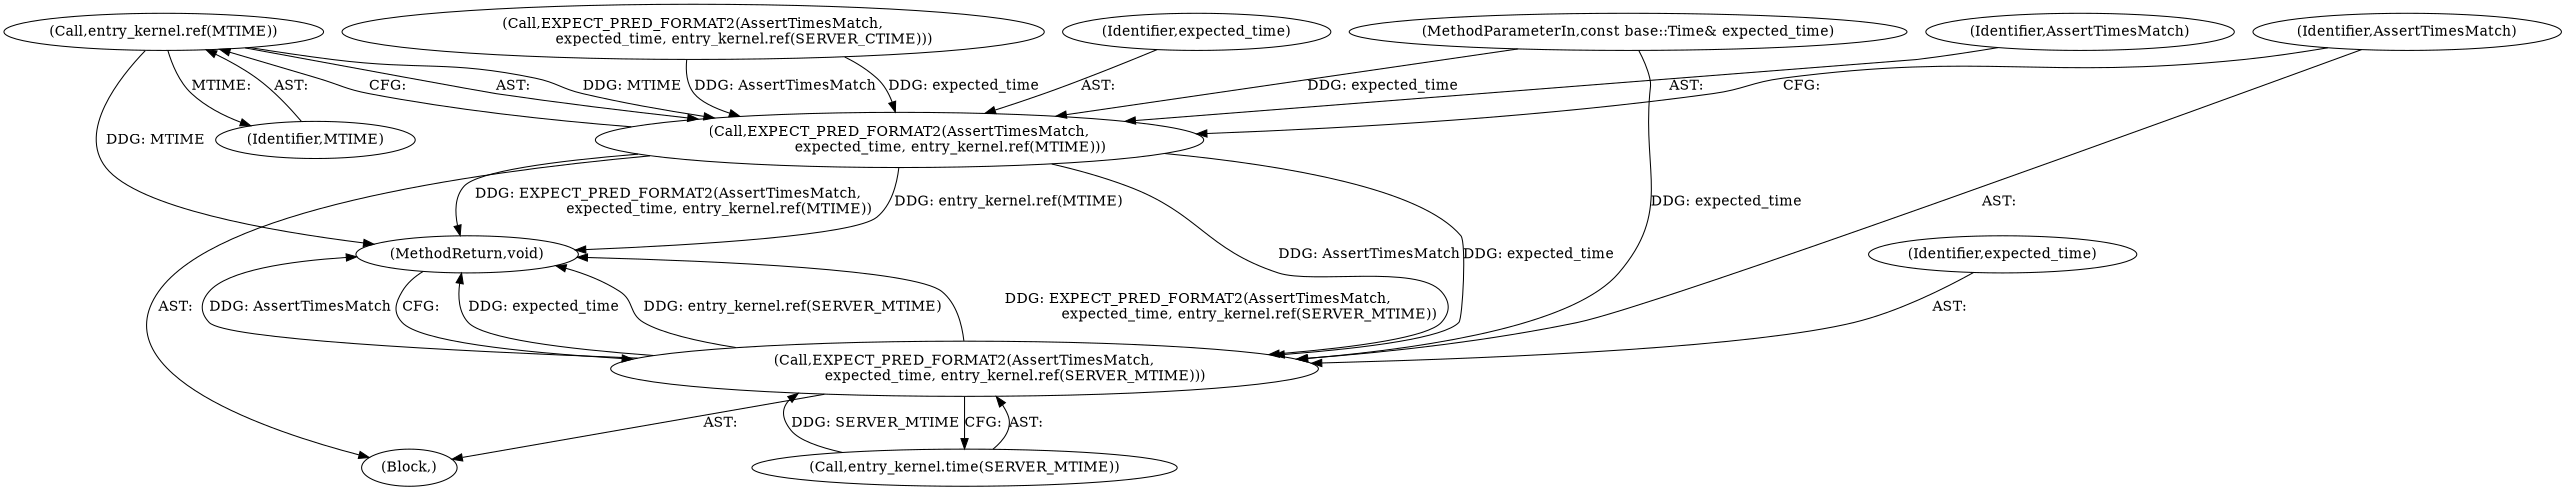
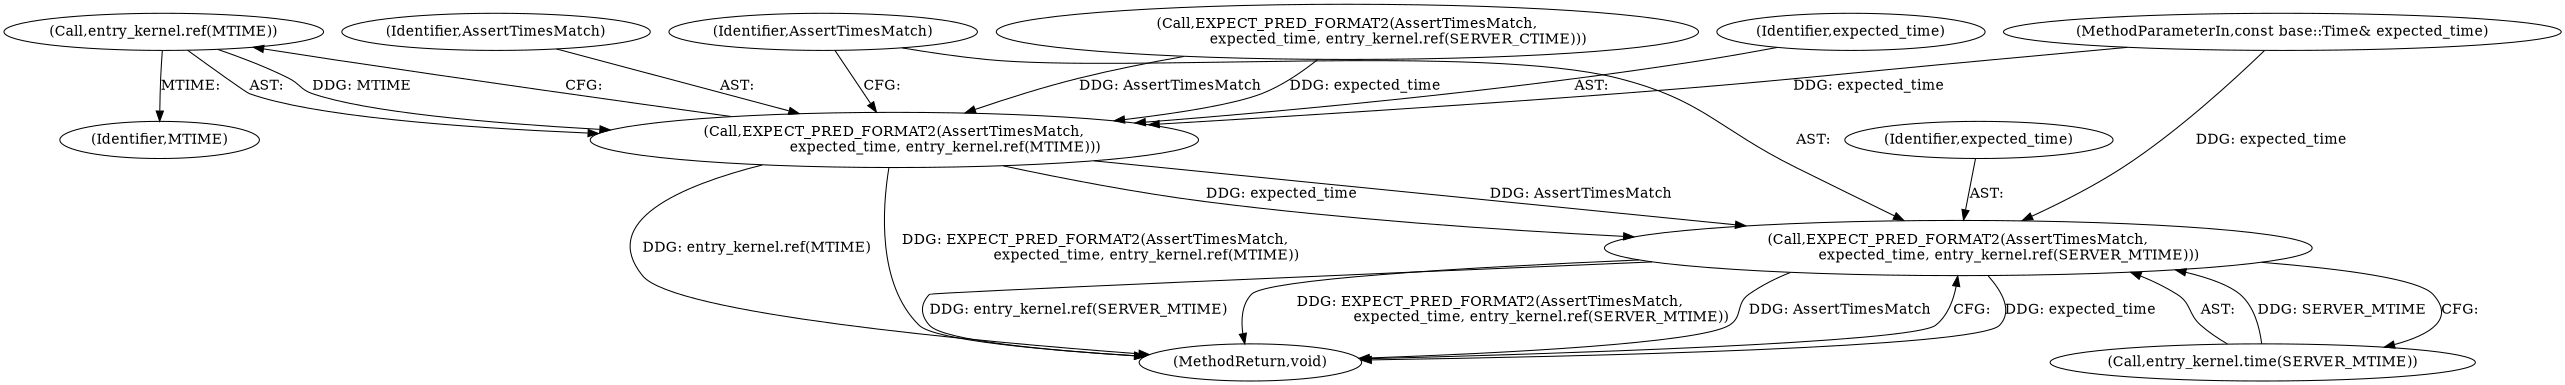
  digraph {
    n1 [label="(Call,entry_kernel.ref(MTIME))"]
    n2 [label="(Call,EXPECT_PRED_FORMAT2(AssertTimesMatch,\n                      expected_time, entry_kernel.ref(MTIME)))"]
    n3 [label="(Identifier,MTIME)"]
    n4 [label="(MethodReturn,void)"]
    n5 [label="(Call,EXPECT_PRED_FORMAT2(AssertTimesMatch,\n                      expected_time, entry_kernel.ref(SERVER_MTIME)))"]
-   n6 [label="(Block,)"]
    n7 [label="(Call,entry_kernel.time(SERVER_MTIME))"]
    n8 [label="(Identifier,AssertTimesMatch)"]
    n9 [label="(Identifier,AssertTimesMatch)"]
    n10 [label="(MethodParameterIn,const base::Time& expected_time)"]
    n11 [label="(Call,EXPECT_PRED_FORMAT2(AssertTimesMatch,\n                      expected_time, entry_kernel.ref(SERVER_CTIME)))"]
    n12 [label="(Identifier,expected_time)"]
    n13 [label="(Identifier,expected_time)"]
    n1 -> n2 [label="AST: "]
    n1 -> n2 [label="DDG: MTIME"]
    n1 -> n3 [label="MTIME: "]
-   n1 -> n4 [label="DDG: MTIME"]
    n2 -> n1 [label="CFG: "]
    n2 -> n4 [label="DDG: entry_kernel.ref(MTIME)"]
    n2 -> n4 [label="DDG: EXPECT_PRED_FORMAT2(AssertTimesMatch,\n                      expected_time, entry_kernel.ref(MTIME))"]
    n2 -> n5 [label="DDG: AssertTimesMatch"]
    n2 -> n5 [label="DDG: expected_time"]
-   n2 -> n6 [label="AST: "]
-   n3 -> n1 [label="AST: "]
    n4 -> n5 [label="CFG: "]
    n5 -> n4 [label="DDG: expected_time"]
    n5 -> n4 [label="DDG: entry_kernel.ref(SERVER_MTIME)"]
    n5 -> n4 [label="DDG: EXPECT_PRED_FORMAT2(AssertTimesMatch,\n                      expected_time, entry_kernel.ref(SERVER_MTIME))"]
    n5 -> n4 [label="DDG: AssertTimesMatch"]
-   n5 -> n6 [label="AST: "]
    n5 -> n7 [label="CFG: "]
    n7 -> n5 [label="AST: "]
    n7 -> n5 [label="DDG: SERVER_MTIME"]
    n8 -> n2 [label="AST: "]
    n9 -> n2 [label="CFG: "]
    n9 -> n5 [label="AST: "]
    n10 -> n2 [label="DDG: expected_time"]
    n10 -> n5 [label="DDG: expected_time"]
    n11 -> n2 [label="DDG: AssertTimesMatch"]
    n11 -> n2 [label="DDG: expected_time"]
    n12 -> n5 [label="AST: "]
    n13 -> n2 [label="AST: "]
  }
